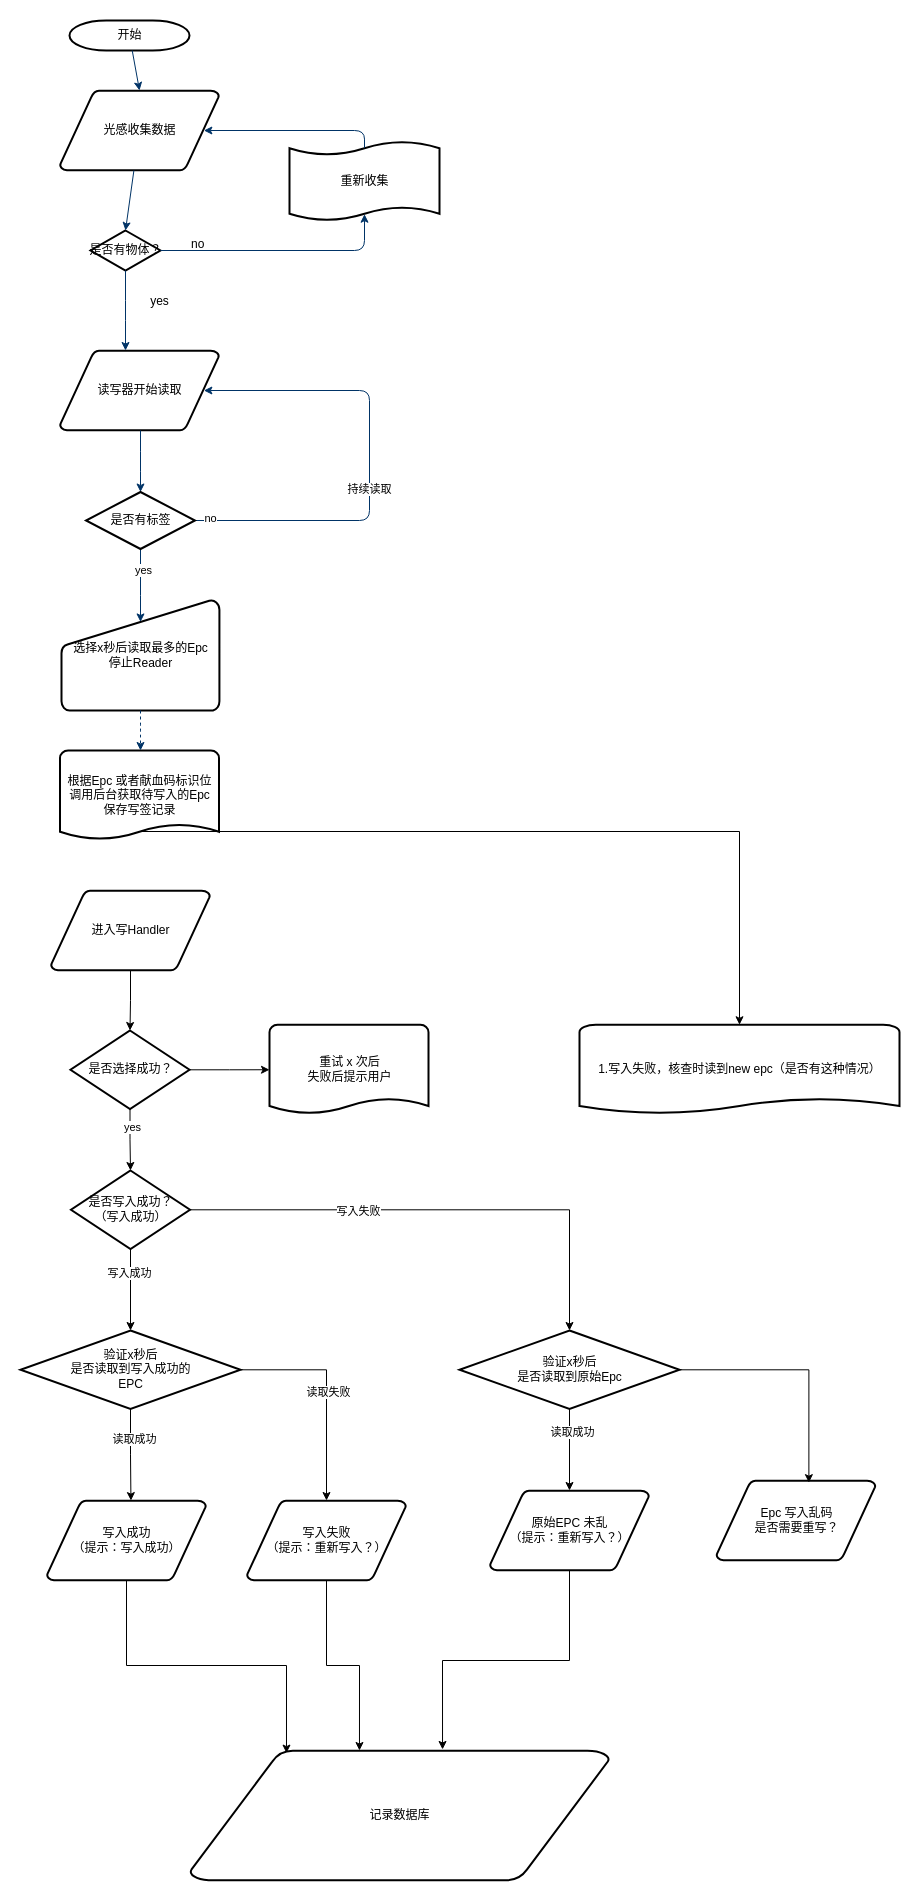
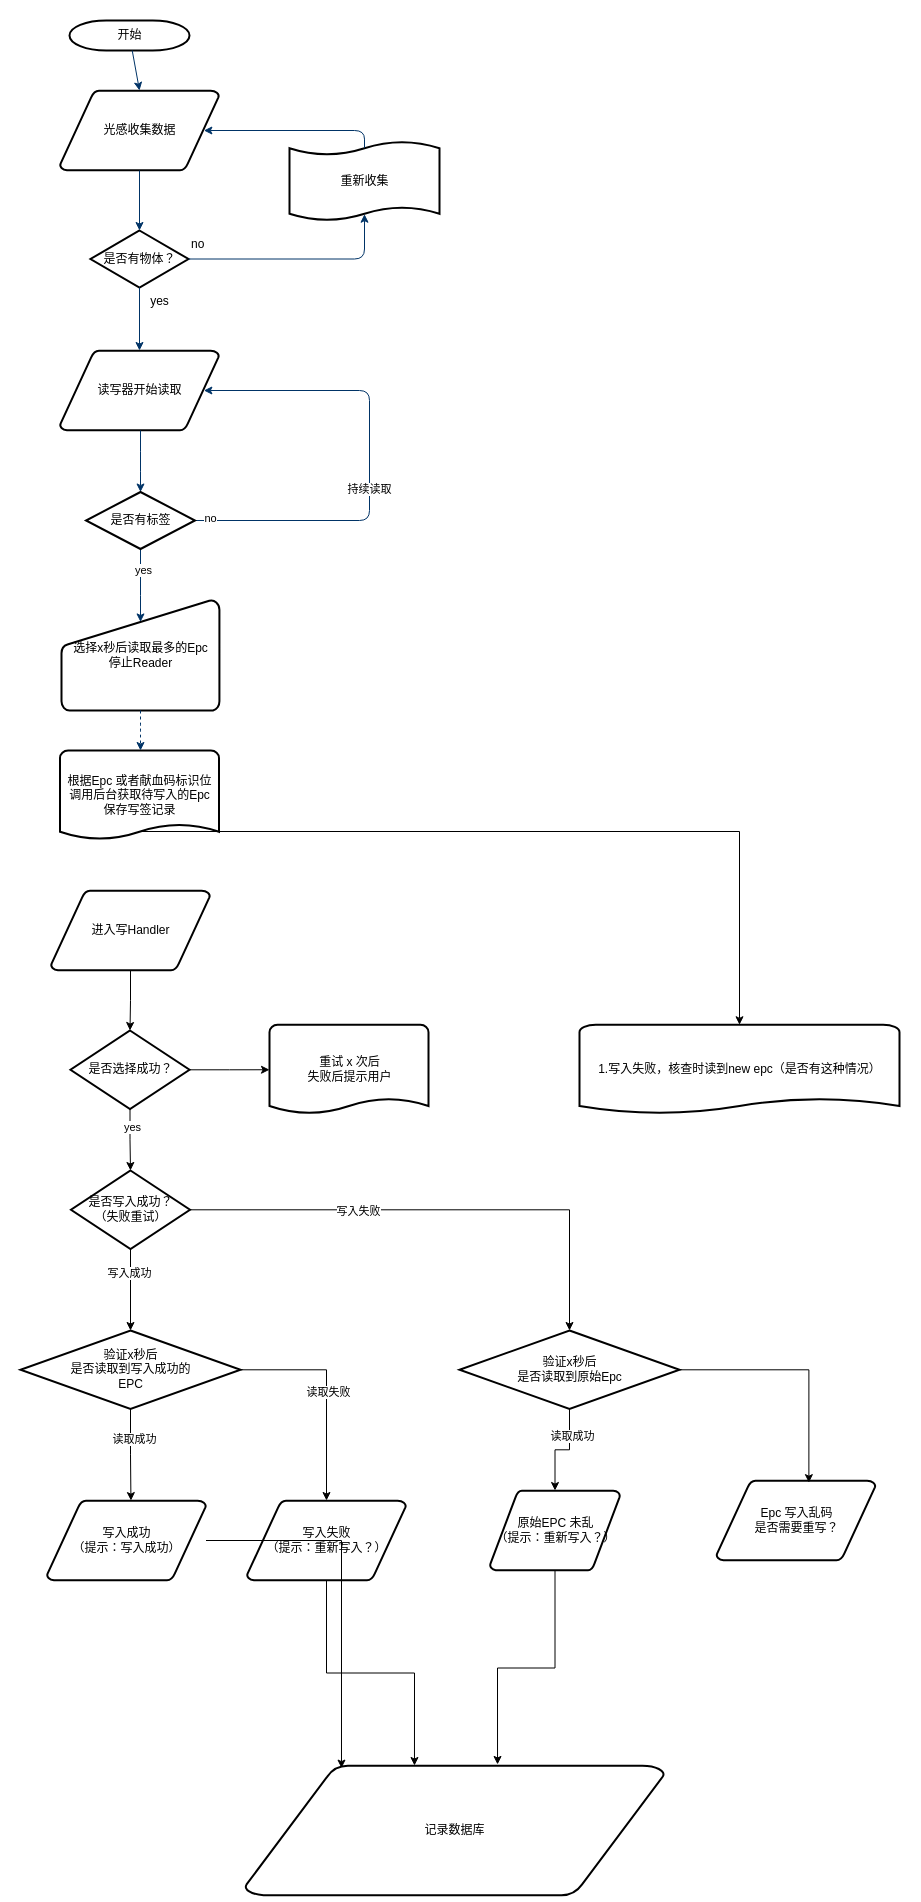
  <mxCell id="0" />
  <mxCell id="1" parent="0" />
  <mxCell id="2" value="开始" style="shape=mxgraph.flowchart.terminator;strokeWidth=2;gradientColor=none;gradientDirection=north;fontStyle=0;html=1;" parent="1" vertex="1"><mxGeometry x="69" y="20" width="120" height="30" as="geometry" /></mxCell>
  <mxCell id="3" value="读写器开始读取" style="shape=mxgraph.flowchart.data;strokeWidth=2;gradientColor=none;gradientDirection=north;fontStyle=0;html=1;" parent="1" vertex="1"><mxGeometry x="59.5" y="350" width="159" height="80" as="geometry" /></mxCell>
  <mxCell id="4" value="光感收集数据" style="shape=mxgraph.flowchart.data;strokeWidth=2;gradientColor=none;gradientDirection=north;fontStyle=0;html=1;" parent="1" vertex="1"><mxGeometry x="59.5" y="90" width="159" height="80" as="geometry" /></mxCell>
- <mxCell id="5" value="是否有物体？" style="shape=mxgraph.flowchart.decision;strokeWidth=2;gradientColor=none;gradientDirection=north;fontStyle=0;html=1;" parent="1" vertex="1"><mxGeometry x="90" y="230" width="70" height="40" as="geometry" /></mxCell>
+ <mxCell id="5" value="是否有物体？" style="shape=mxgraph.flowchart.decision;strokeWidth=2;gradientColor=none;gradientDirection=north;fontStyle=0;html=1;" parent="1" vertex="1"><mxGeometry x="90" y="230" width="98" height="57" as="geometry" /></mxCell>
  <mxCell id="6" style="fontStyle=1;strokeColor=#003366;strokeWidth=1;html=1;entryX=0.5;entryY=0;entryDx=0;entryDy=0;entryPerimeter=0;" parent="1" source="2" target="4" edge="1"><mxGeometry relative="1" as="geometry"><mxPoint x="139" y="-30" as="targetPoint" /></mxGeometry></mxCell>
  <mxCell id="7" style="entryX=0.5;entryY=0;entryPerimeter=0;fontStyle=1;strokeColor=#003366;strokeWidth=1;html=1;" parent="1" source="4" target="5" edge="1"><mxGeometry relative="1" as="geometry" /></mxCell>
  <mxCell id="8" value="" style="edgeStyle=elbowEdgeStyle;elbow=horizontal;entryX=0.5;entryY=0.91;entryPerimeter=0;exitX=1;exitY=0.5;exitPerimeter=0;fontStyle=1;strokeColor=#003366;strokeWidth=1;html=1;" parent="1" source="5" target="21" edge="1"><mxGeometry x="381" y="28.5" width="100" height="100" as="geometry"><mxPoint x="569" y="287" as="sourcePoint" /><mxPoint x="584.395" y="158.5" as="targetPoint" /><Array as="points"><mxPoint x="364" y="240" /></Array></mxGeometry></mxCell>
  <mxCell id="9" value="no" style="text;fontStyle=0;html=1;strokeColor=none;gradientColor=none;fillColor=none;strokeWidth=2;" parent="1" vertex="1"><mxGeometry x="189" y="230" width="40" height="26" as="geometry" /></mxCell>
  <mxCell id="10" value="" style="edgeStyle=elbowEdgeStyle;elbow=horizontal;fontColor=#001933;fontStyle=1;strokeColor=#003366;strokeWidth=1;html=1;" parent="1" source="5" target="3" edge="1"><mxGeometry width="100" height="100" as="geometry"><mxPoint y="-60" as="sourcePoint" x="-181" /><mxPoint x="-81" as="targetPoint" y="-160" /></mxGeometry></mxCell>
  <mxCell id="11" value="yes" style="text;fontStyle=0;html=1;strokeColor=none;gradientColor=none;fillColor=none;strokeWidth=2;align=center;" parent="1" vertex="1"><mxGeometry x="139" y="287" width="40" height="26" as="geometry" /></mxCell>
  <mxCell id="12" value="" style="edgeStyle=elbowEdgeStyle;elbow=horizontal;fontStyle=1;strokeColor=#003366;strokeWidth=1;html=1;entryX=0.5;entryY=0;entryDx=0;entryDy=0;entryPerimeter=0;" parent="1" source="3" target="23" edge="1"><mxGeometry width="100" height="100" as="geometry"><mxPoint y="-60" as="sourcePoint" x="-181" /><mxPoint x="139.167" y="480" as="targetPoint" /></mxGeometry></mxCell>
  <mxCell id="13" value="" style="edgeStyle=elbowEdgeStyle;elbow=vertical;exitX=1;exitY=0.5;exitPerimeter=0;fontStyle=1;strokeColor=#003366;strokeWidth=1;html=1;exitDx=0;exitDy=0;entryX=0.905;entryY=0.5;entryDx=0;entryDy=0;entryPerimeter=0;" parent="1" source="23" target="3" edge="1"><mxGeometry width="100" height="100" as="geometry"><mxPoint x="203.395" y="520" as="sourcePoint" /><mxPoint x="299" y="520" as="targetPoint" /><Array as="points"><mxPoint x="369" y="460" /></Array></mxGeometry></mxCell>
  <mxCell id="14" value="持续读取" style="edgeLabel;html=1;align=center;verticalAlign=middle;resizable=0;points=[];" parent="13" vertex="1" connectable="0"><mxGeometry relative="1" as="geometry"><mxPoint x="-1" y="29" as="offset" /></mxGeometry></mxCell>
  <mxCell id="15" value="no" style="edgeLabel;html=1;align=center;verticalAlign=middle;resizable=0;points=[];" parent="13" vertex="1" connectable="0"><mxGeometry relative="1" as="geometry"><mxPoint x="-160" y="58" as="offset" /></mxGeometry></mxCell>
  <mxCell id="16" value="选择x秒后读取最多的Epc&lt;br&gt;停止Reader" style="shape=mxgraph.flowchart.manual_input;strokeWidth=2;gradientColor=none;gradientDirection=north;fontStyle=0;html=1;" parent="1" vertex="1"><mxGeometry x="61" y="600" width="158" height="110" as="geometry" /></mxCell>
  <mxCell id="17" value="" style="edgeStyle=elbowEdgeStyle;elbow=horizontal;entryX=0.5;entryY=0.195;entryPerimeter=0;fontStyle=1;strokeColor=#003366;strokeWidth=1;html=1;exitX=0.5;exitY=1;exitDx=0;exitDy=0;exitPerimeter=0;" parent="1" source="23" target="16" edge="1"><mxGeometry width="100" height="100" as="geometry"><mxPoint x="140" y="560" as="sourcePoint" /><mxPoint x="-81" as="targetPoint" y="-160" /></mxGeometry></mxCell>
  <mxCell id="18" value="yes" style="edgeLabel;html=1;align=center;verticalAlign=middle;resizable=0;points=[];" parent="17" vertex="1" connectable="0"><mxGeometry relative="1" as="geometry"><mxPoint x="2" y="-15" as="offset" /></mxGeometry></mxCell>
  <mxCell id="19" value="根据Epc 或者献血码标识位&lt;br&gt;&lt;div&gt;调用后台获取待写入的Epc&lt;br&gt;保存写签记录&lt;/div&gt;" style="shape=mxgraph.flowchart.document;strokeWidth=2;gradientColor=none;gradientDirection=north;fontStyle=0;html=1;" parent="1" vertex="1"><mxGeometry x="59.5" y="750" width="159" height="90" as="geometry" /></mxCell>
  <mxCell id="20" value="" style="edgeStyle=elbowEdgeStyle;elbow=horizontal;exitX=0.5;exitY=1;exitPerimeter=0;fontStyle=1;strokeColor=#003366;strokeWidth=1;html=1;dashed=1;" parent="1" source="16" target="19" edge="1"><mxGeometry width="100" height="100" as="geometry"><mxPoint y="-60" as="sourcePoint" x="-181" /><mxPoint x="-81" as="targetPoint" y="-160" /></mxGeometry></mxCell>
  <mxCell id="21" value="重新收集" style="shape=mxgraph.flowchart.paper_tape;strokeWidth=2;gradientColor=none;gradientDirection=north;fontStyle=0;html=1;" parent="1" vertex="1"><mxGeometry x="289" y="140" width="150" height="81" as="geometry" /></mxCell>
  <mxCell id="22" value="" style="edgeStyle=elbowEdgeStyle;elbow=horizontal;exitX=0.5;exitY=0.09;exitPerimeter=0;entryX=0.905;entryY=0.5;entryPerimeter=0;fontStyle=1;strokeColor=#003366;strokeWidth=1;html=1;" parent="1" source="21" target="4" edge="1"><mxGeometry width="100" height="100" as="geometry"><mxPoint y="-60" as="sourcePoint" x="-181" /><mxPoint x="-81" as="targetPoint" y="-160" /><Array as="points"><mxPoint x="364" y="140" /></Array></mxGeometry></mxCell>
  <mxCell id="23" value="是否有标签" style="shape=mxgraph.flowchart.decision;strokeWidth=2;gradientColor=none;gradientDirection=north;fontStyle=0;html=1;" parent="1" vertex="1"><mxGeometry x="85.5" y="491.5" width="109" height="57" as="geometry" /></mxCell>
  <mxCell id="24" style="edgeStyle=orthogonalEdgeStyle;rounded=0;orthogonalLoop=1;jettySize=auto;html=1;" parent="1" source="25" target="27" edge="1"><mxGeometry relative="1" as="geometry" /></mxCell>
  <mxCell id="25" value="进入写Handler" style="shape=mxgraph.flowchart.data;strokeWidth=2;gradientColor=none;gradientDirection=north;fontStyle=0;html=1;" parent="1" vertex="1"><mxGeometry x="50.5" y="890" width="159" height="80" as="geometry" /></mxCell>
  <mxCell id="26" style="edgeStyle=orthogonalEdgeStyle;rounded=0;orthogonalLoop=1;jettySize=auto;html=1;exitX=0.5;exitY=0.9;exitDx=0;exitDy=0;exitPerimeter=0;" parent="1" source="19" target="54" edge="1"><mxGeometry relative="1" as="geometry" /></mxCell>
  <mxCell id="27" value="是否选择成功？" style="shape=mxgraph.flowchart.decision;strokeWidth=2;gradientColor=none;gradientDirection=north;fontStyle=0;html=1;" parent="1" vertex="1"><mxGeometry x="70" y="1030" width="119" height="78.5" as="geometry" /></mxCell>
  <mxCell id="28" value="重试 x 次后&lt;div&gt;失败后提示用户&lt;/div&gt;" style="shape=mxgraph.flowchart.document;strokeWidth=2;gradientColor=none;gradientDirection=north;fontStyle=0;html=1;" parent="1" vertex="1"><mxGeometry x="269" y="1024.25" width="159" height="90" as="geometry" /></mxCell>
- <mxCell id="29" value="是否写入成功？&lt;br&gt;（写入成功）" style="shape=mxgraph.flowchart.decision;strokeWidth=2;gradientColor=none;gradientDirection=north;fontStyle=0;html=1;" parent="1" vertex="1"><mxGeometry x="70.5" y="1170" width="119" height="78.5" as="geometry" /></mxCell>
+ <mxCell id="29" value="是否写入成功？&lt;br&gt;（失败重试）" style="shape=mxgraph.flowchart.decision;strokeWidth=2;gradientColor=none;gradientDirection=north;fontStyle=0;html=1;" parent="1" vertex="1"><mxGeometry x="70.5" y="1170" width="119" height="78.5" as="geometry" /></mxCell>
  <mxCell id="30" value="验证x秒后&lt;br&gt;是否读取到写入成功的&lt;div&gt;EPC&lt;/div&gt;" style="shape=mxgraph.flowchart.decision;strokeWidth=2;gradientColor=none;gradientDirection=north;fontStyle=0;html=1;" parent="1" vertex="1"><mxGeometry x="20" y="1330" width="220" height="78.5" as="geometry" /></mxCell>
  <mxCell id="31" style="edgeStyle=orthogonalEdgeStyle;rounded=0;orthogonalLoop=1;jettySize=auto;html=1;entryX=0.5;entryY=0;entryDx=0;entryDy=0;entryPerimeter=0;" parent="1" source="27" target="29" edge="1"><mxGeometry relative="1" as="geometry" /></mxCell>
  <mxCell id="32" value="yes" style="edgeLabel;html=1;align=center;verticalAlign=middle;resizable=0;points=[];" parent="31" vertex="1" connectable="0"><mxGeometry x="-0.43" y="2" relative="1" as="geometry"><mxPoint as="offset" /></mxGeometry></mxCell>
  <mxCell id="33" style="edgeStyle=orthogonalEdgeStyle;rounded=0;orthogonalLoop=1;jettySize=auto;html=1;entryX=0.5;entryY=0;entryDx=0;entryDy=0;entryPerimeter=0;" parent="1" source="29" target="30" edge="1"><mxGeometry relative="1" as="geometry" /></mxCell>
  <mxCell id="34" value="写入成功" style="edgeLabel;html=1;align=center;verticalAlign=middle;resizable=0;points=[];" parent="33" vertex="1" connectable="0"><mxGeometry x="-0.422" y="-2" relative="1" as="geometry"><mxPoint as="offset" /></mxGeometry></mxCell>
  <mxCell id="35" style="edgeStyle=orthogonalEdgeStyle;rounded=0;orthogonalLoop=1;jettySize=auto;html=1;entryX=0;entryY=0.5;entryDx=0;entryDy=0;entryPerimeter=0;" parent="1" source="27" target="28" edge="1"><mxGeometry relative="1" as="geometry" /></mxCell>
  <mxCell id="36" value="写入成功&lt;br&gt;（提示：写入成功）" style="shape=mxgraph.flowchart.data;strokeWidth=2;gradientColor=none;gradientDirection=north;fontStyle=0;html=1;" parent="1" vertex="1"><mxGeometry x="46.5" y="1500" width="159" height="80" as="geometry" /></mxCell>
  <mxCell id="37" value="验证x秒后&lt;br&gt;是否读取到原始Epc" style="shape=mxgraph.flowchart.decision;strokeWidth=2;gradientColor=none;gradientDirection=north;fontStyle=0;html=1;" parent="1" vertex="1"><mxGeometry x="459" y="1330" width="220" height="78.5" as="geometry" /></mxCell>
  <mxCell id="38" style="edgeStyle=orthogonalEdgeStyle;rounded=0;orthogonalLoop=1;jettySize=auto;html=1;entryX=0.5;entryY=0;entryDx=0;entryDy=0;entryPerimeter=0;" parent="1" source="29" target="37" edge="1"><mxGeometry relative="1" as="geometry" /></mxCell>
  <mxCell id="39" value="写入失败" style="edgeLabel;html=1;align=center;verticalAlign=middle;resizable=0;points=[];" parent="38" vertex="1" connectable="0"><mxGeometry x="-0.328" y="-1" relative="1" as="geometry"><mxPoint as="offset" /></mxGeometry></mxCell>
  <mxCell id="40" style="edgeStyle=orthogonalEdgeStyle;rounded=0;orthogonalLoop=1;jettySize=auto;html=1;entryX=0.528;entryY=0.001;entryDx=0;entryDy=0;entryPerimeter=0;" parent="1" source="30" target="36" edge="1"><mxGeometry relative="1" as="geometry" /></mxCell>
  <mxCell id="41" value="读取成功" style="edgeLabel;html=1;align=center;verticalAlign=middle;resizable=0;points=[];" parent="40" vertex="1" connectable="0"><mxGeometry x="-0.344" y="3" relative="1" as="geometry"><mxPoint as="offset" /></mxGeometry></mxCell>
  <mxCell id="42" value="写入失败&lt;br&gt;（提示：重新写入？）" style="shape=mxgraph.flowchart.data;strokeWidth=2;gradientColor=none;gradientDirection=north;fontStyle=0;html=1;" parent="1" vertex="1"><mxGeometry x="246.5" y="1500" width="159" height="80" as="geometry" /></mxCell>
  <mxCell id="43" style="edgeStyle=orthogonalEdgeStyle;rounded=0;orthogonalLoop=1;jettySize=auto;html=1;entryX=0.5;entryY=0;entryDx=0;entryDy=0;entryPerimeter=0;" parent="1" source="30" target="42" edge="1"><mxGeometry relative="1" as="geometry" /></mxCell>
  <mxCell id="44" value="读取失败" style="edgeLabel;html=1;align=center;verticalAlign=middle;resizable=0;points=[];" parent="43" vertex="1" connectable="0"><mxGeometry x="-0.007" y="1" relative="1" as="geometry"><mxPoint as="offset" /></mxGeometry></mxCell>
- <mxCell id="45" value="原始EPC 未乱&lt;br&gt;（提示：重新写入？）" style="shape=mxgraph.flowchart.data;strokeWidth=2;gradientColor=none;gradientDirection=north;fontStyle=0;html=1;" parent="1" vertex="1"><mxGeometry x="489.5" y="1490" width="159" height="80" as="geometry" /></mxCell>
+ <mxCell id="45" value="原始EPC 未乱&lt;br&gt;（提示：重新写入？）" style="shape=mxgraph.flowchart.data;strokeWidth=2;gradientColor=none;gradientDirection=north;fontStyle=0;html=1;" parent="1" vertex="1"><mxGeometry x="489.5" y="1490" width="130" height="80" as="geometry" /></mxCell>
  <mxCell id="46" value="Epc 写入乱码&lt;br&gt;是否需要重写？" style="shape=mxgraph.flowchart.data;strokeWidth=2;gradientColor=none;gradientDirection=north;fontStyle=0;html=1;" parent="1" vertex="1"><mxGeometry x="716" y="1480" width="159" height="80" as="geometry" /></mxCell>
  <mxCell id="47" style="edgeStyle=orthogonalEdgeStyle;rounded=0;orthogonalLoop=1;jettySize=auto;html=1;entryX=0.5;entryY=0;entryDx=0;entryDy=0;entryPerimeter=0;" parent="1" source="37" target="45" edge="1"><mxGeometry relative="1" as="geometry" /></mxCell>
  <mxCell id="48" value="读取成功" style="edgeLabel;html=1;align=center;verticalAlign=middle;resizable=0;points=[];" parent="47" vertex="1" connectable="0"><mxGeometry x="-0.428" y="2" relative="1" as="geometry"><mxPoint as="offset" /></mxGeometry></mxCell>
  <mxCell id="49" style="edgeStyle=orthogonalEdgeStyle;rounded=0;orthogonalLoop=1;jettySize=auto;html=1;entryX=0.581;entryY=0.027;entryDx=0;entryDy=0;entryPerimeter=0;" parent="1" source="37" target="46" edge="1"><mxGeometry relative="1" as="geometry" /></mxCell>
- <mxCell id="50" value="记录数据库" style="shape=mxgraph.flowchart.data;strokeWidth=2;gradientColor=none;gradientDirection=north;fontStyle=0;html=1;" parent="1" vertex="1"><mxGeometry x="189.5" y="1750" width="419.5" height="130" as="geometry" /></mxCell>
+ <mxCell id="50" value="记录数据库" style="shape=mxgraph.flowchart.data;strokeWidth=2;gradientColor=none;gradientDirection=north;fontStyle=0;html=1;" parent="1" vertex="1"><mxGeometry x="244.5" y="1765" width="419.5" height="130" as="geometry" /></mxCell>
  <mxCell id="51" style="edgeStyle=orthogonalEdgeStyle;rounded=0;orthogonalLoop=1;jettySize=auto;html=1;entryX=0.23;entryY=0.02;entryDx=0;entryDy=0;entryPerimeter=0;" parent="1" source="36" target="50" edge="1"><mxGeometry relative="1" as="geometry" /></mxCell>
  <mxCell id="52" style="edgeStyle=orthogonalEdgeStyle;rounded=0;orthogonalLoop=1;jettySize=auto;html=1;entryX=0.404;entryY=0;entryDx=0;entryDy=0;entryPerimeter=0;" parent="1" source="42" target="50" edge="1"><mxGeometry relative="1" as="geometry" /></mxCell>
  <mxCell id="53" style="edgeStyle=orthogonalEdgeStyle;rounded=0;orthogonalLoop=1;jettySize=auto;html=1;entryX=0.602;entryY=-0.008;entryDx=0;entryDy=0;entryPerimeter=0;" parent="1" source="45" target="50" edge="1"><mxGeometry relative="1" as="geometry" /></mxCell>
  <mxCell id="54" value="1.写入失败，核查时读到new epc（是否有这种情况）" style="shape=mxgraph.flowchart.document;strokeWidth=2;gradientColor=none;gradientDirection=north;fontStyle=0;html=1;" vertex="1" parent="1"><mxGeometry x="579" y="1024.25" width="320" height="90" as="geometry" /></mxCell>
